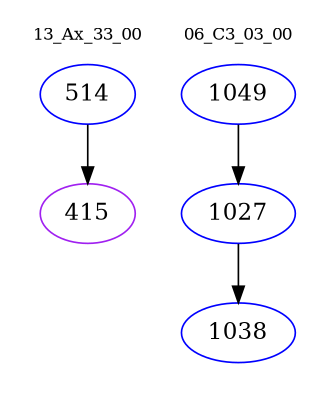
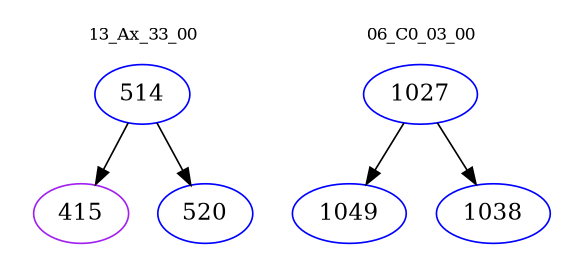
  digraph {
    node [color=blue]
    edge [color=black]
    n1 [label=514]
    n2 [color=purple label=415]
+   n3 [label=520]
    n4 [label=1027]
    n5 [label=1049]
    n6 [label=1038]
    subgraph cluster_1 {
      color=white
      fontsize=10
      label="13_Ax_33_00"
      n1
      n2
+     n3
    }
    subgraph cluster_2 {
      color=white
      fontsize=10
-     label="06_C3_03_00"
+     label="06_C0_03_00"
      n4
      n5
      n6
    }
    n1 -> n2
-   n5 -> n4
+   n1 -> n3
+   n4 -> n5
    n4 -> n6
  }
